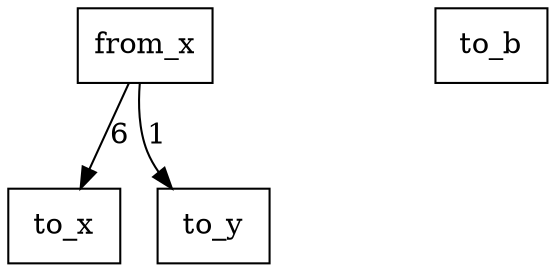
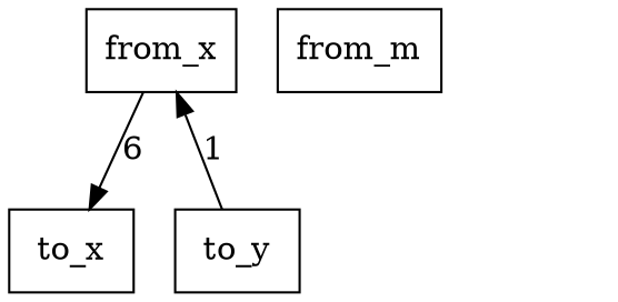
  digraph {
    rankdir=TB
    node [fillcolor=white shape=box style=filled]
    n1 [label=<from_x>]
    n2 [label=<to_x>]
    n3 [label=<to_y>]
-   n5 [label=<to_b>]
+   n4 [label=<from_m>]
    n1 -> n2 [label=6]
-   n1 -> n3 [label=1]
+   n3 -> n1 [label=1]
  }
